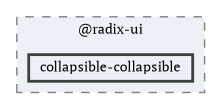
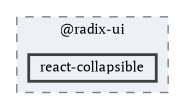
  digraph {
    compound=true
    fontname="PT Serif"
-   n1 [color=grey25 fillcolor="#edf0f7" fontname="PT Serif" fontsize=10 height=0.2 label="collapsible-collapsible" shape=box style="filled,bold" width=0.4]
+   n1 [color=grey25 fillcolor="#edf0f7" fontname="PT Serif" fontsize=10 height=0.2 label="react-collapsible" shape=box style="filled,bold" width=0.4]
    subgraph cluster_1 {
      bgcolor="#edf0f7"
      fontsize=10
      label="@radix-ui"
      pencolor=grey50
      style="filled,dashed"
      n1
    }
  }
